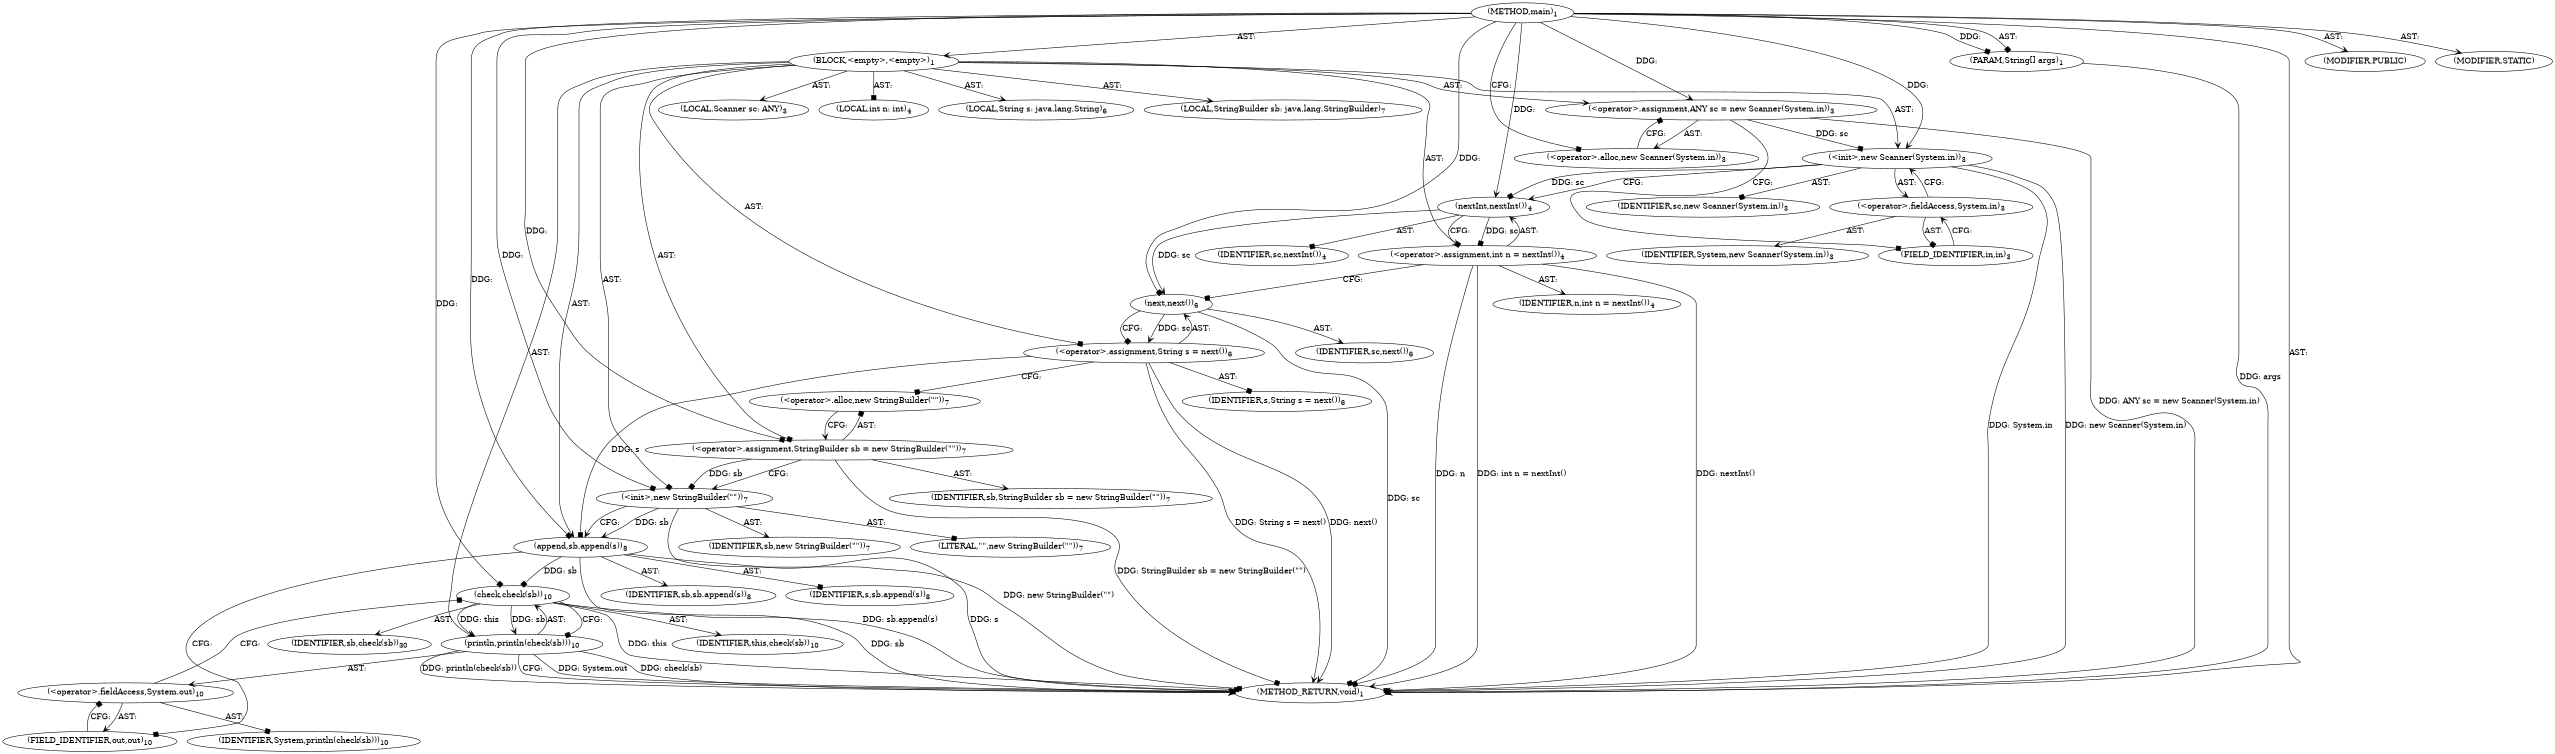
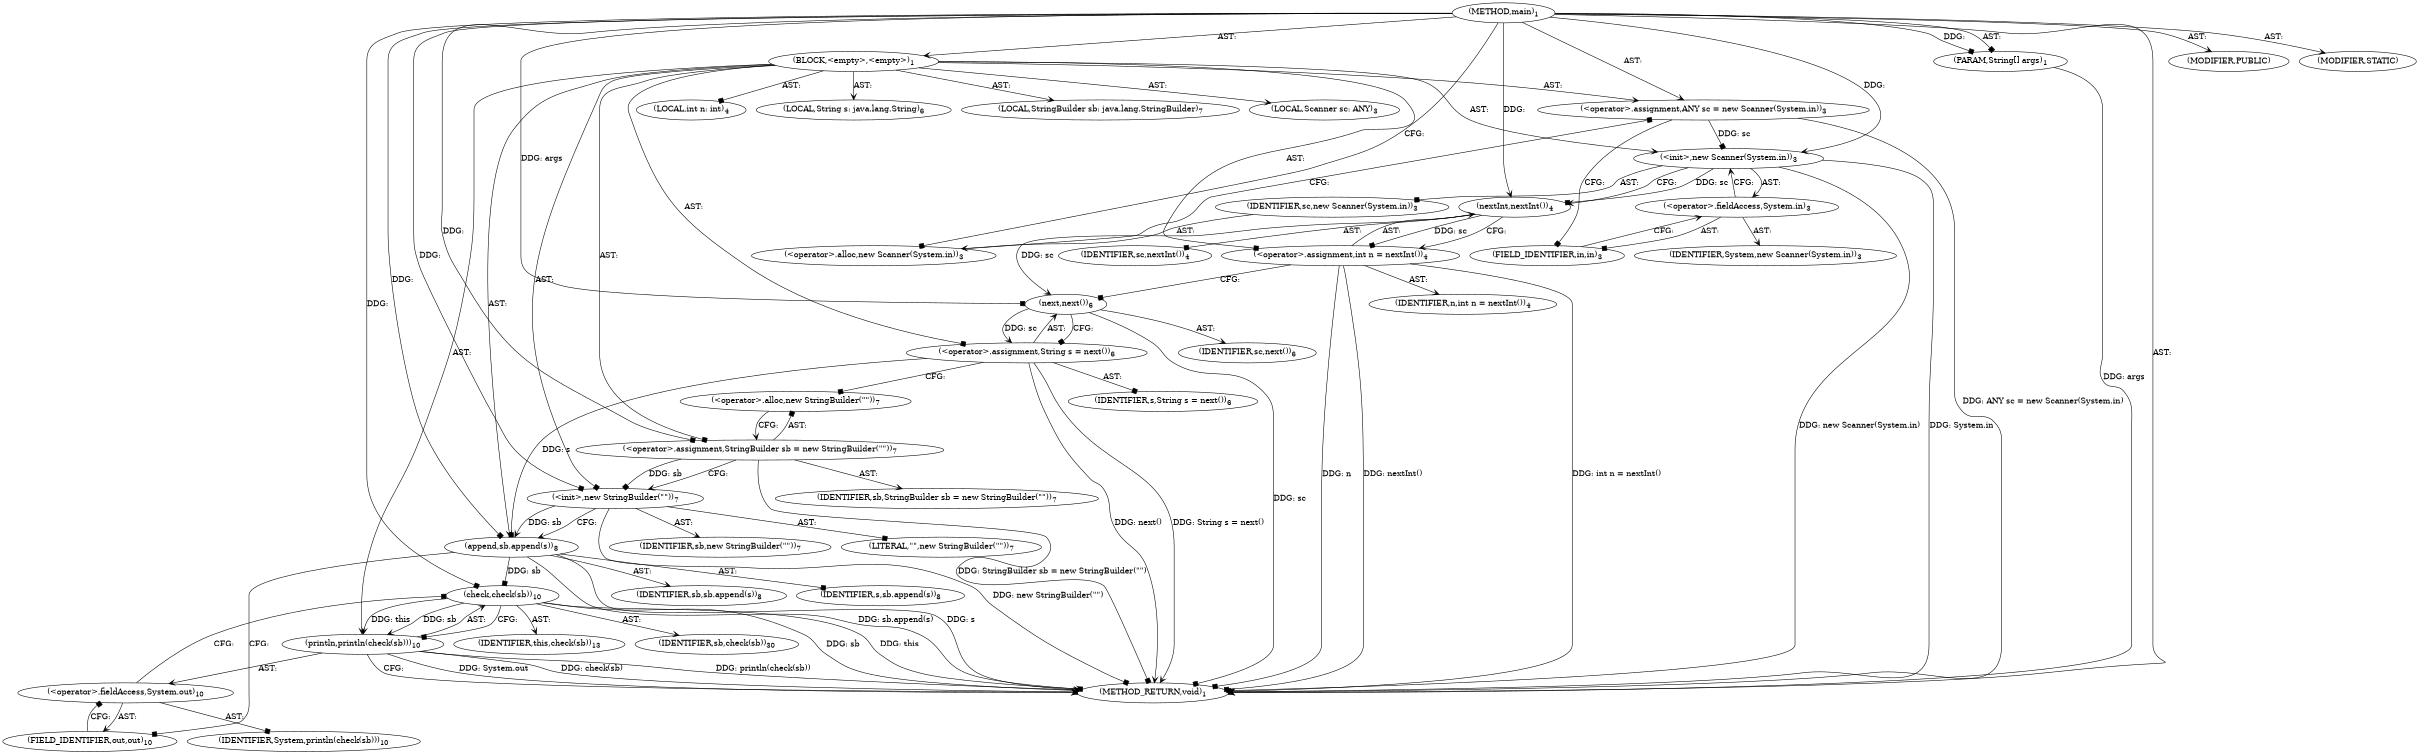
  digraph {
    edge [arrowhead=vee]
    n1 [label=<(METHOD,main)<SUB>1</SUB>>]
    n2 [label=<(PARAM,String[] args)<SUB>1</SUB>>]
    n3 [label=<(BLOCK,&lt;empty&gt;,&lt;empty&gt;)<SUB>1</SUB>>]
    n4 [label=<(&lt;operator&gt;.assignment,ANY sc = new Scanner(System.in))<SUB>3</SUB>>]
    n5 [label=<(&lt;operator&gt;.alloc,new Scanner(System.in))<SUB>3</SUB>>]
    n6 [label=<(&lt;init&gt;,new Scanner(System.in))<SUB>3</SUB>>]
    n7 [label=<(nextInt,nextInt())<SUB>4</SUB>>]
    n8 [label=<(next,next())<SUB>6</SUB>>]
    n9 [label=<(&lt;operator&gt;.assignment,StringBuilder sb = new StringBuilder(&quot;&quot;))<SUB>7</SUB>>]
    n10 [label=<(&lt;init&gt;,new StringBuilder(&quot;&quot;))<SUB>7</SUB>>]
    n11 [label=<(append,sb.append(s))<SUB>8</SUB>>]
    n12 [label=<(check,check(sb))<SUB>10</SUB>>]
    n13 [label=<(MODIFIER,PUBLIC)>]
    n14 [label=<(MODIFIER,STATIC)>]
    n15 [label=<(METHOD_RETURN,void)<SUB>1</SUB>>]
    n16 [label=<(LOCAL,Scanner sc: ANY)<SUB>3</SUB>>]
    n17 [label=<(LOCAL,int n: int)<SUB>4</SUB>>]
    n18 [label=<(&lt;operator&gt;.assignment,int n = nextInt())<SUB>4</SUB>>]
    n19 [label=<(LOCAL,String s: java.lang.String)<SUB>6</SUB>>]
    n20 [label=<(&lt;operator&gt;.assignment,String s = next())<SUB>6</SUB>>]
    n21 [label=<(LOCAL,StringBuilder sb: java.lang.StringBuilder)<SUB>7</SUB>>]
    n22 [label=<(println,println(check(sb)))<SUB>10</SUB>>]
    n23 [label=<(FIELD_IDENTIFIER,in,in)<SUB>3</SUB>>]
    n24 [label=<(IDENTIFIER,sc,new Scanner(System.in))<SUB>3</SUB>>]
    n25 [label=<(&lt;operator&gt;.fieldAccess,System.in)<SUB>3</SUB>>]
    n26 [label=<(IDENTIFIER,sc,nextInt())<SUB>4</SUB>>]
    n27 [label=<(IDENTIFIER,sc,next())<SUB>6</SUB>>]
    n28 [label=<(&lt;operator&gt;.alloc,new StringBuilder(&quot;&quot;))<SUB>7</SUB>>]
    n29 [label=<(IDENTIFIER,sb,StringBuilder sb = new StringBuilder(&quot;&quot;))<SUB>7</SUB>>]
    n30 [label=<(IDENTIFIER,sb,new StringBuilder(&quot;&quot;))<SUB>7</SUB>>]
    n31 [label=<(LITERAL,&quot;&quot;,new StringBuilder(&quot;&quot;))<SUB>7</SUB>>]
    n32 [label=<(IDENTIFIER,sb,sb.append(s))<SUB>8</SUB>>]
    n33 [label=<(IDENTIFIER,s,sb.append(s))<SUB>8</SUB>>]
    n34 [label=<(FIELD_IDENTIFIER,out,out)<SUB>10</SUB>>]
-   n35 [label=<(IDENTIFIER,this,check(sb))<SUB>10</SUB>>]
+   n35 [label=<(IDENTIFIER,this,check(sb))<SUB>13</SUB>>]
    n36 [label=<(IDENTIFIER,sb,check(sb))<SUB>30</SUB>>]
    n37 [label=<(IDENTIFIER,n,int n = nextInt())<SUB>4</SUB>>]
    n38 [label=<(IDENTIFIER,s,String s = next())<SUB>6</SUB>>]
    n39 [label=<(&lt;operator&gt;.fieldAccess,System.out)<SUB>10</SUB>>]
    n40 [label=<(IDENTIFIER,System,new Scanner(System.in))<SUB>3</SUB>>]
    n41 [label=<(IDENTIFIER,System,println(check(sb)))<SUB>10</SUB>>]
    n1 -> n2 [arrowhead=box label="AST: "]
    n1 -> n2 [arrowhead=box label="DDG: "]
    n1 -> n3 [label="AST: "]
-   n1 -> n4 [label="DDG: "]
+   n1 -> n4 [label="AST: "]
    n1 -> n5 [arrowhead=box label="CFG: "]
    n1 -> n6 [label="DDG: "]
    n1 -> n7 [label="DDG: "]
-   n1 -> n8 [arrowhead=box label="DDG: "]
+   n1 -> n8 [arrowhead=box label="DDG: args"]
    n1 -> n9 [arrowhead=box label="DDG: "]
    n1 -> n10 [arrowhead=box label="DDG: "]
    n1 -> n11 [arrowhead=box label="DDG: "]
    n1 -> n12 [arrowhead=box label="DDG: "]
    n1 -> n13 [label="AST: "]
    n1 -> n14 [label="AST: "]
    n1 -> n15 [arrowhead=box label="AST: "]
    n2 -> n15 [label="DDG: args"]
    n3 -> n4 [label="AST: "]
    n3 -> n6 [label="AST: "]
    n3 -> n9 [arrowhead=box label="AST: "]
    n3 -> n10 [arrowhead=box label="AST: "]
    n3 -> n11 [label="AST: "]
    n3 -> n16 [label="AST: "]
    n3 -> n17 [arrowhead=box label="AST: "]
    n3 -> n18 [arrowhead=box label="AST: "]
    n3 -> n19 [label="AST: "]
    n3 -> n20 [arrowhead=box label="AST: "]
    n3 -> n21 [label="AST: "]
    n3 -> n22 [label="AST: "]
-   n4 -> n5 [label="AST: "]
+   n24 -> n5 [label="AST: "]
    n4 -> n6 [arrowhead=box label="DDG: sc"]
    n4 -> n15 [label="DDG: ANY sc = new Scanner(System.in)"]
    n4 -> n23 [arrowhead=box label="CFG: "]
    n5 -> n4 [arrowhead=box label="CFG: "]
    n6 -> n7 [label="CFG: "]
    n6 -> n7 [arrowhead=box label="DDG: sc"]
    n6 -> n15 [label="DDG: System.in"]
    n6 -> n15 [arrowhead=box label="DDG: new Scanner(System.in)"]
    n6 -> n24 [arrowhead=box label="AST: "]
    n6 -> n25 [label="AST: "]
    n7 -> n8 [label="DDG: sc"]
    n7 -> n18 [label="CFG: "]
    n7 -> n18 [arrowhead=box label="DDG: sc"]
    n7 -> n26 [arrowhead=box label="AST: "]
    n8 -> n15 [arrowhead=box label="DDG: sc"]
    n8 -> n20 [arrowhead=box label="CFG: "]
    n8 -> n20 [label="DDG: sc"]
    n8 -> n27 [label="AST: "]
    n9 -> n10 [label="CFG: "]
    n9 -> n10 [arrowhead=box label="DDG: sb"]
    n9 -> n15 [arrowhead=box label="DDG: StringBuilder sb = new StringBuilder(&quot;&quot;)"]
    n9 -> n28 [arrowhead=box label="AST: "]
    n9 -> n29 [label="AST: "]
    n10 -> n11 [label="CFG: "]
    n10 -> n11 [label="DDG: sb"]
    n10 -> n15 [arrowhead=box label="DDG: new StringBuilder(&quot;&quot;)"]
    n10 -> n30 [label="AST: "]
    n10 -> n31 [arrowhead=box label="AST: "]
    n11 -> n12 [arrowhead=box label="DDG: sb"]
    n11 -> n15 [label="DDG: s"]
    n11 -> n15 [label="DDG: sb.append(s)"]
    n11 -> n32 [label="AST: "]
    n11 -> n33 [arrowhead=box label="AST: "]
    n11 -> n34 [arrowhead=box label="CFG: "]
    n12 -> n15 [label="DDG: sb"]
    n12 -> n15 [arrowhead=box label="DDG: this"]
    n12 -> n22 [arrowhead=box label="CFG: "]
    n12 -> n22 [label="DDG: this"]
    n12 -> n22 [label="DDG: sb"]
    n12 -> n35 [label="AST: "]
    n12 -> n36 [label="AST: "]
    n18 -> n7 [label="AST: "]
    n18 -> n8 [arrowhead=box label="CFG: "]
    n18 -> n15 [arrowhead=box label="DDG: n"]
    n18 -> n15 [arrowhead=box label="DDG: nextInt()"]
    n18 -> n15 [label="DDG: int n = nextInt()"]
    n18 -> n37 [label="AST: "]
    n20 -> n8 [label="AST: "]
    n20 -> n11 [arrowhead=box label="DDG: s"]
    n20 -> n15 [label="DDG: next()"]
    n20 -> n15 [label="DDG: String s = next()"]
    n20 -> n28 [arrowhead=box label="CFG: "]
    n20 -> n38 [arrowhead=box label="AST: "]
    n22 -> n12 [label="AST: "]
    n22 -> n15 [arrowhead=box label="CFG: "]
    n22 -> n15 [label="DDG: System.out"]
    n22 -> n15 [label="DDG: check(sb)"]
    n22 -> n15 [label="DDG: println(check(sb))"]
    n22 -> n39 [label="AST: "]
    n23 -> n25 [label="CFG: "]
    n25 -> n6 [label="CFG: "]
    n25 -> n23 [arrowhead=box label="AST: "]
    n25 -> n40 [label="AST: "]
    n28 -> n9 [label="CFG: "]
    n34 -> n39 [arrowhead=box label="CFG: "]
    n39 -> n12 [arrowhead=box label="CFG: "]
    n39 -> n34 [label="AST: "]
    n39 -> n41 [arrowhead=box label="AST: "]
  }
